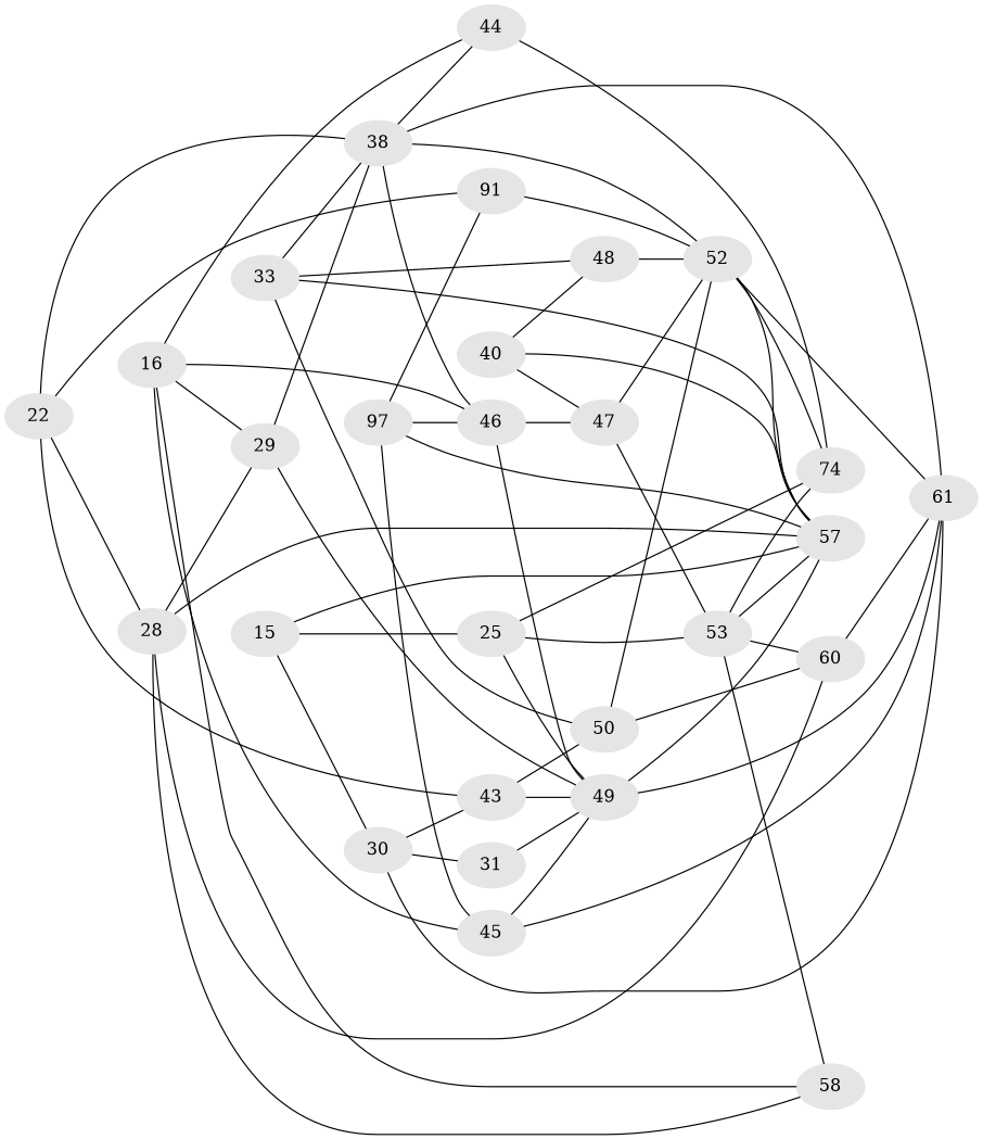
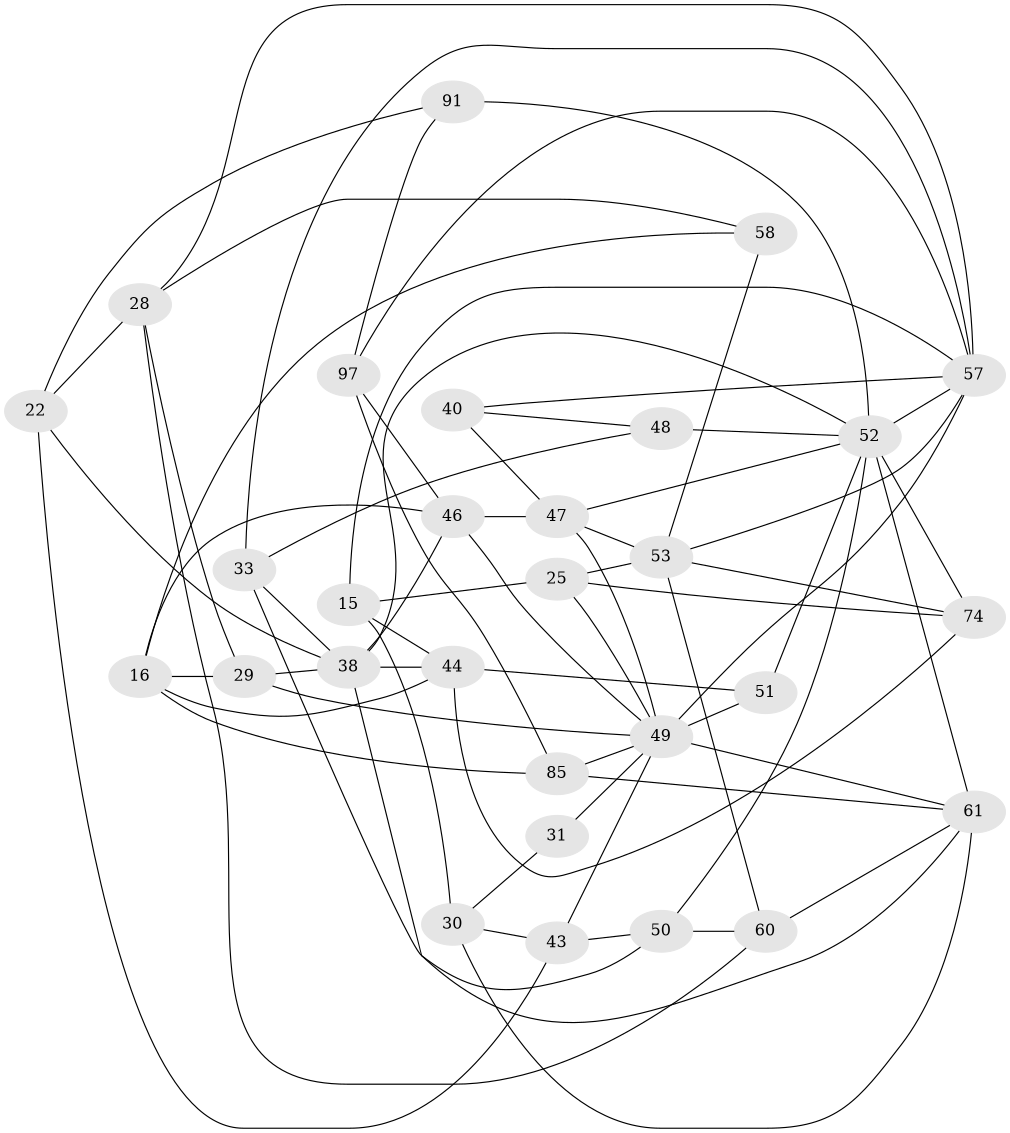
  graph {
    rankdir=LR
    node [color=gray90 style=filled]
    15 [super="+2"]
    25 [super="+17"]
    30
    44 [super="+26"]
    57 [super="+56"]
    49 [super="+11+35"]
    53 [super="+36"]
    n8 [label=74 super="+20"]
    43
    31
    61 [super="+59"]
+   51
    16 [super="+3+8"]
    29
-   45
+   45 [label=85]
    46 [super="+24"]
    58 [super="+34"]
    38 [super="+9"]
    47 [super="+12"]
    28 [super="+19"]
    60
    22
    n23 [label=91]
    52 [super="+10+32+27"]
    50
    33
    48
    n28 [label=97]
    40
    15 -- 25 [weight=2]
    15 -- 30
+   15 -- 44
    15 -- 57 [weight=2]
    25 -- 49
    25 -- 53
    25 -- n8 [weight=2]
    30 -- 43
    30 -- 31
    30 -- 61
    44 -- n8
+   44 -- 51
    49 -- 57 [weight=2]
    49 -- 61
+   49 -- 51
    53 -- 57
    53 -- n8 [weight=2]
    53 -- 58 [weight=2]
    53 -- 60
    43 -- 49
    43 -- 50
    31 -- 49 [weight=3]
+   51 -- 52
    16 -- 44 [weight=2]
    16 -- 29
    16 -- 45
    16 -- 46 [weight=2]
    16 -- 58
    29 -- 49
    29 -- 38
    45 -- 49
    45 -- 61
    46 -- 49
    46 -- 47
    38 -- 44
    38 -- 61
    38 -- 46
    38 -- 52
+   47 -- 49 [weight=2]
    47 -- 53
    47 -- 52
    28 -- 57
    28 -- 29
    28 -- 58 [weight=2]
    28 -- 60
    60 -- 61
    22 -- 43
    22 -- 38
    22 -- 28
    22 -- n23
    n23 -- 52
    52 -- 57 [weight=3]
    52 -- n8
    52 -- 61 [weight=3]
    50 -- 60
    50 -- 52
    33 -- 57
    33 -- 38
    33 -- 50
    33 -- 48
    48 -- 52 [weight=2]
    n28 -- 57
    n28 -- 45
    n28 -- 46
    n28 -- n23
    40 -- 57
    40 -- 47
    40 -- 48
  }
